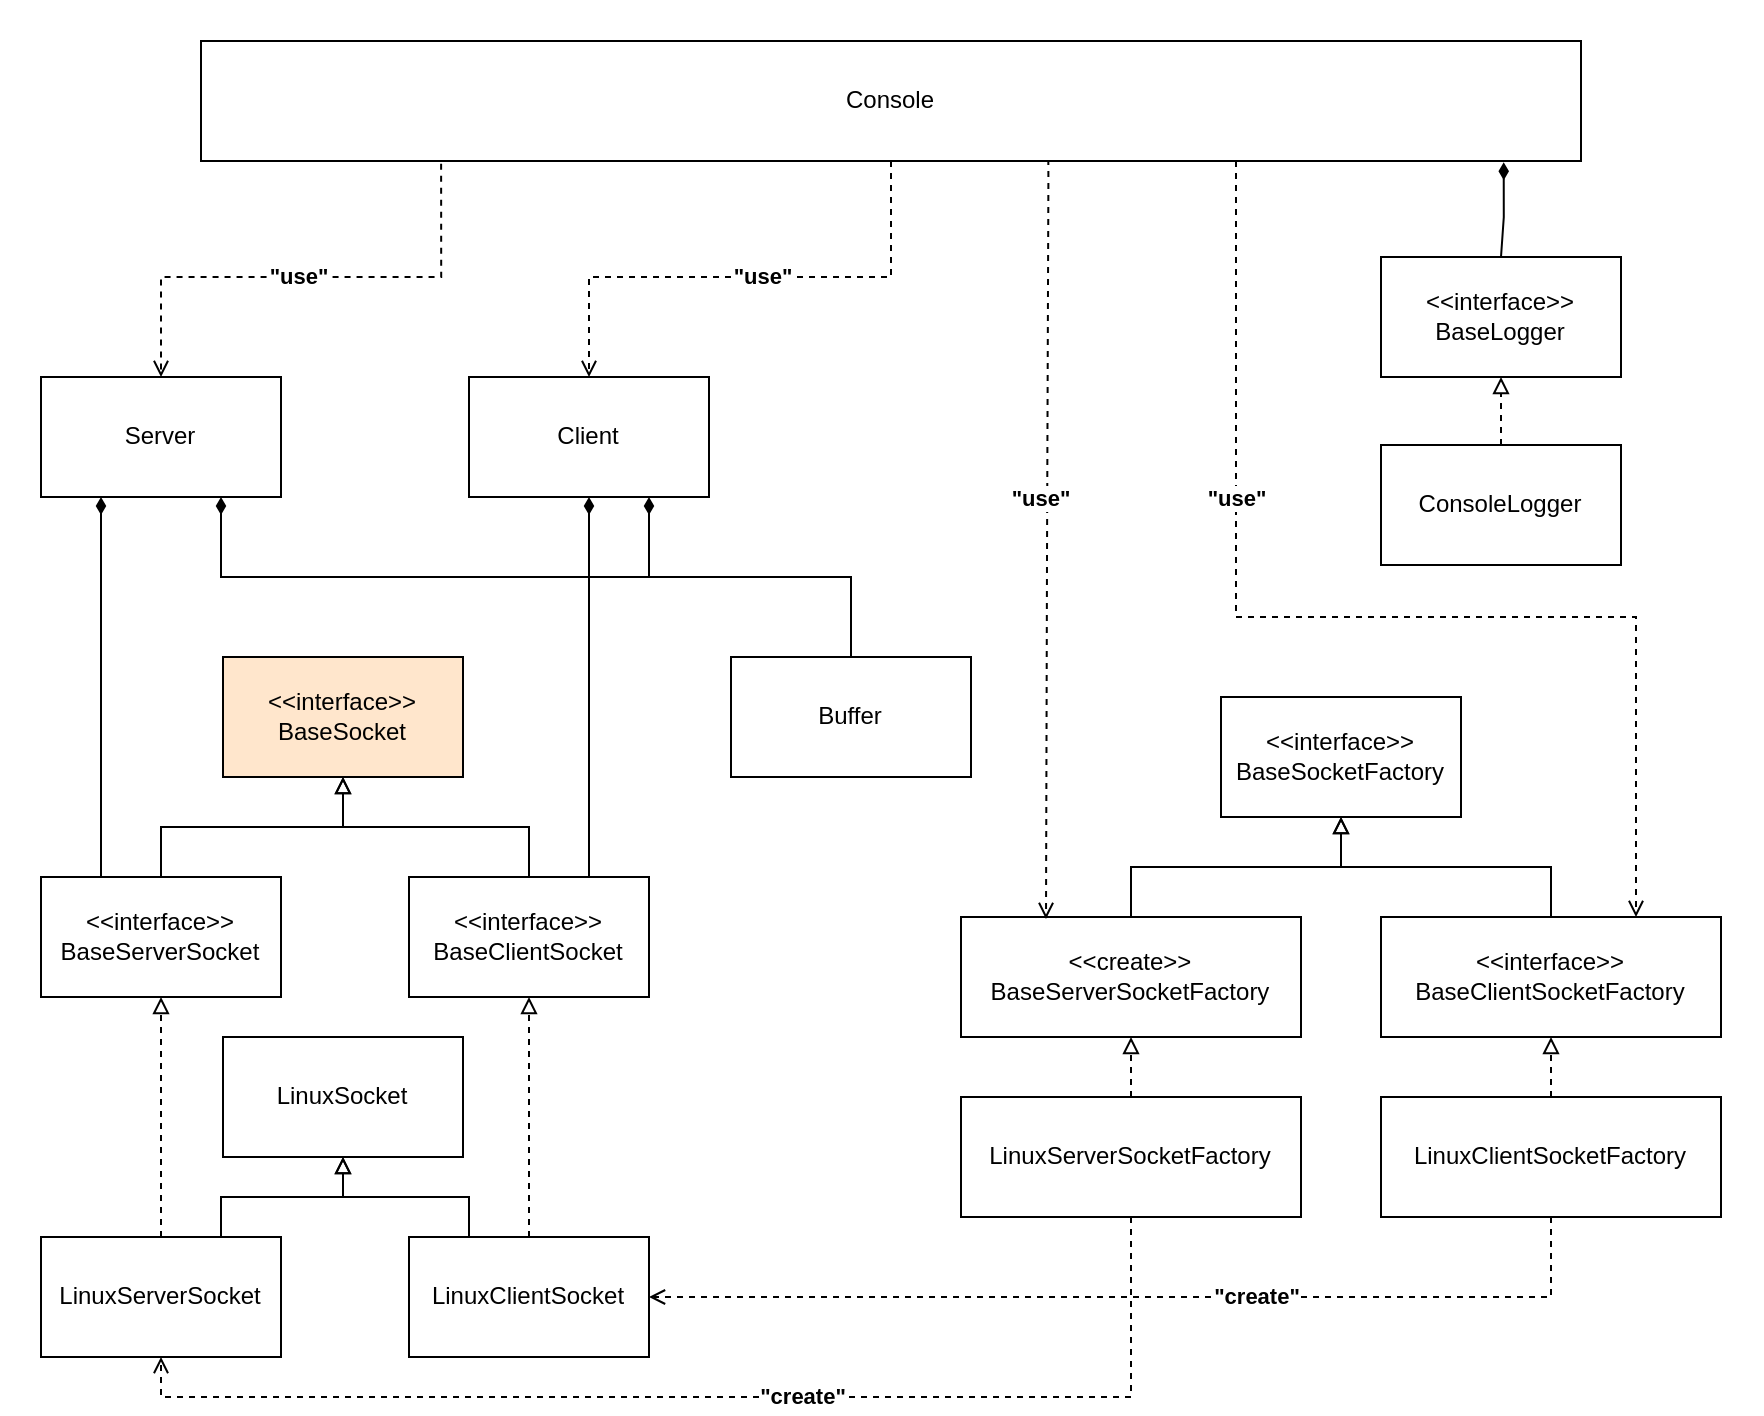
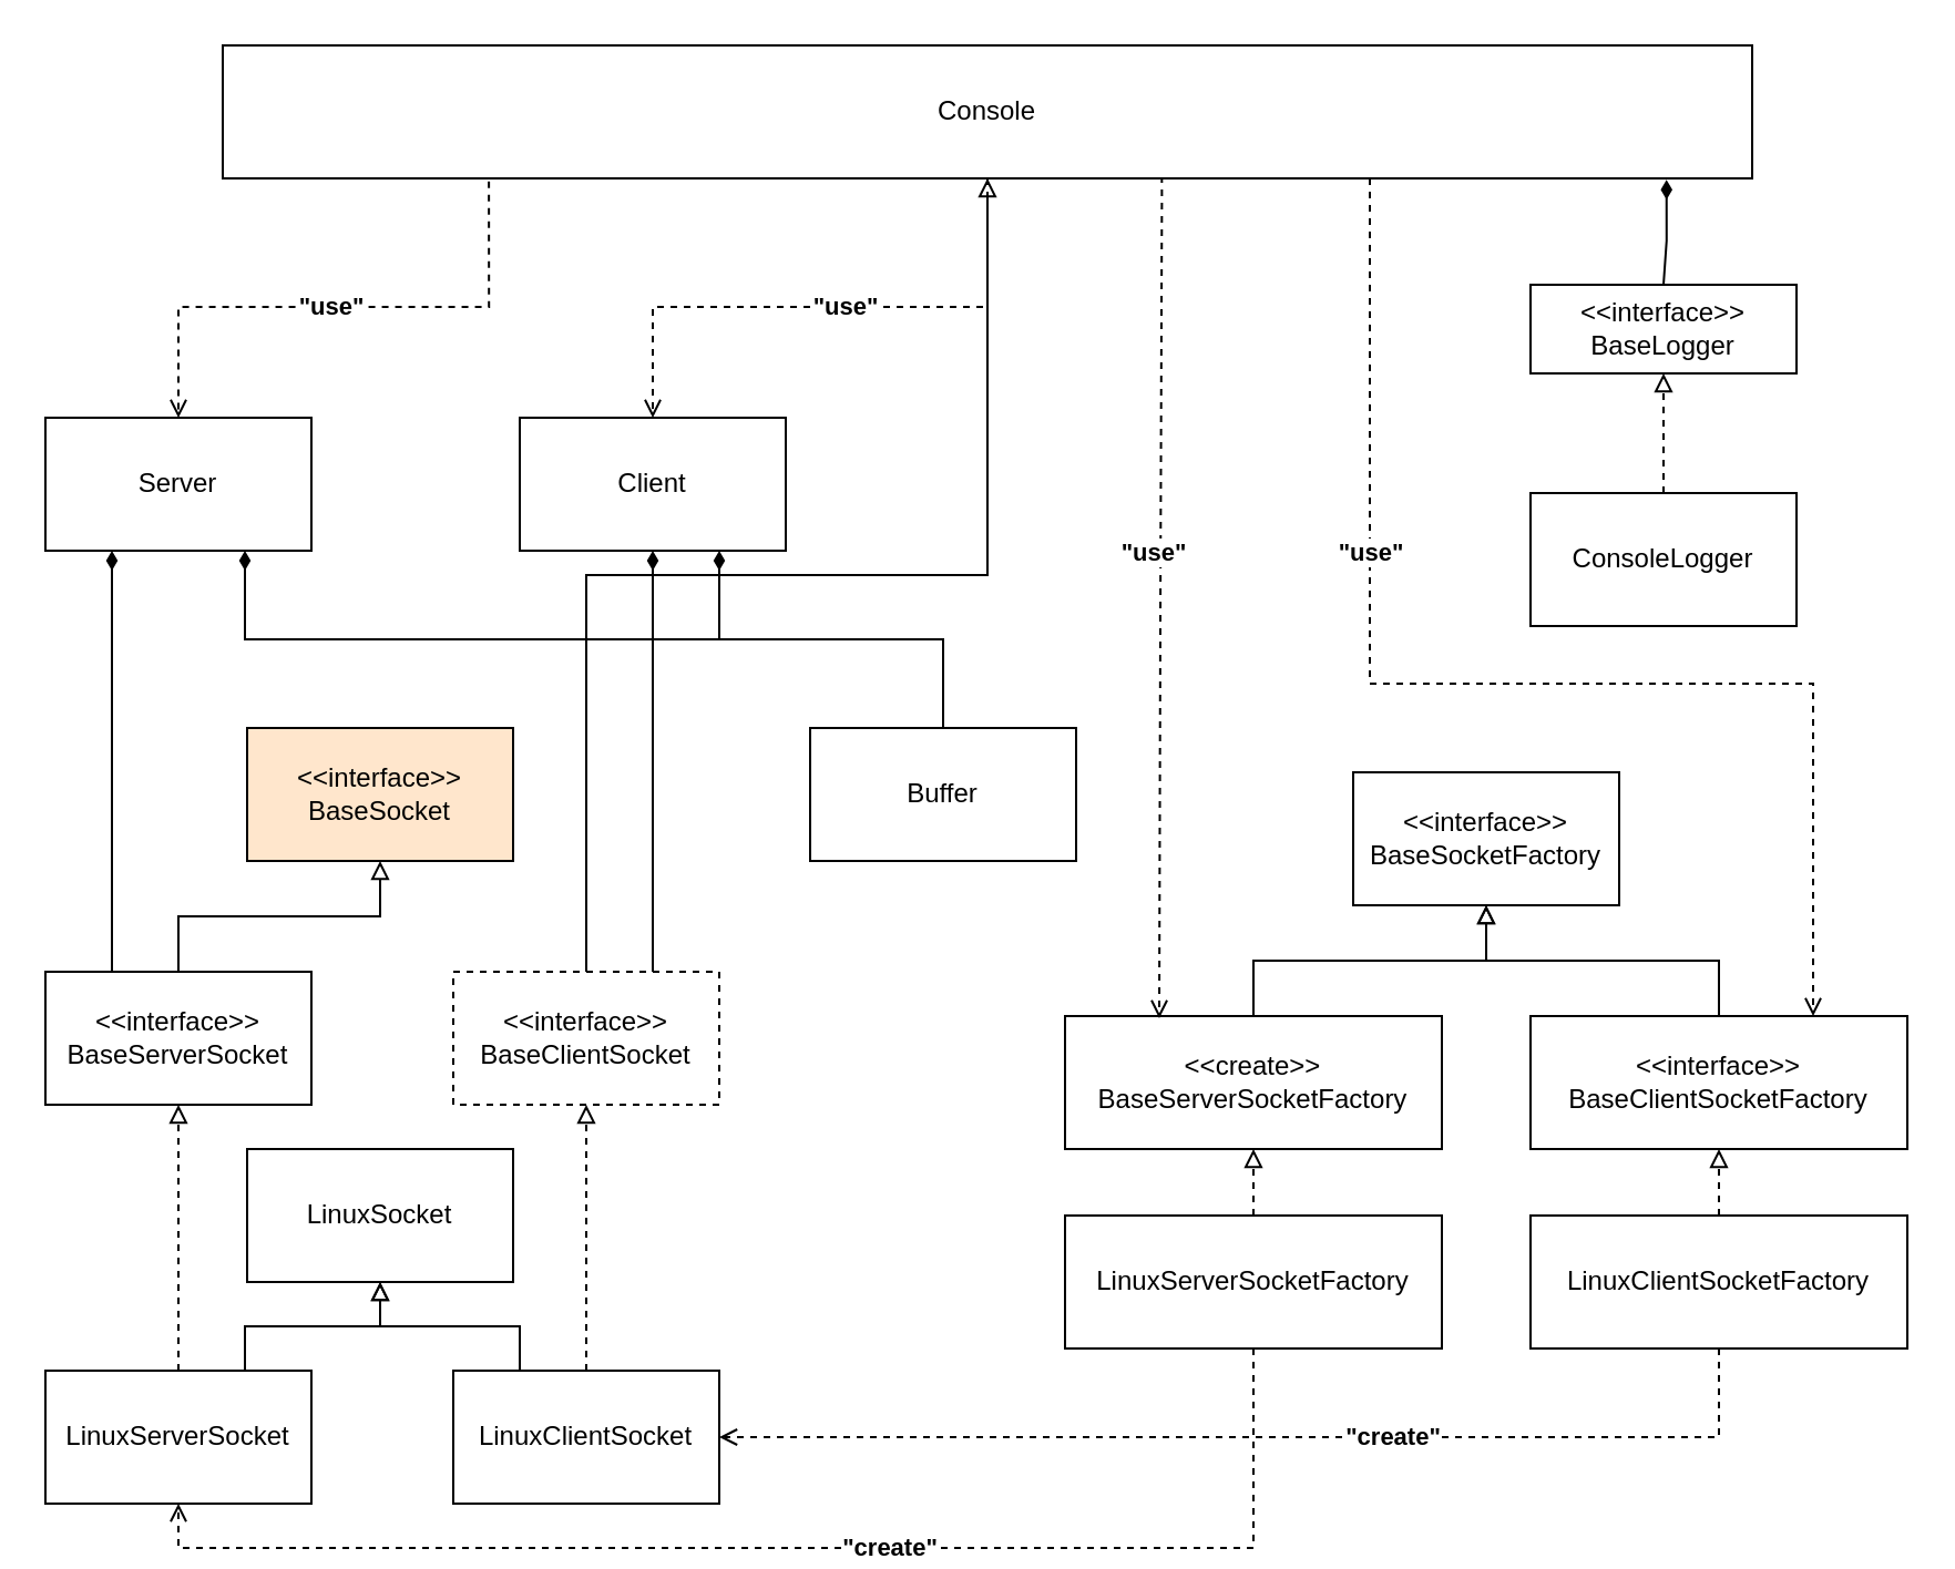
  <mxCell id="0" />
  <mxCell id="1" parent="0" />
  <mxCell id="2" value="&lt;div&gt;&amp;lt;&amp;lt;interface&amp;gt;&amp;gt;&lt;/div&gt;BaseSocket" style="rounded=0;whiteSpace=wrap;html=1;fillColor=#ffe6cc;" parent="1" vertex="1"><mxGeometry x="111" y="328" width="120" height="60" as="geometry" /></mxCell>
  <mxCell id="3" style="edgeStyle=orthogonalEdgeStyle;rounded=0;orthogonalLoop=1;jettySize=auto;html=1;exitX=0.5;exitY=0;exitDx=0;exitDy=0;entryX=0.5;entryY=1;entryDx=0;entryDy=0;endArrow=block;endFill=0;" parent="1" source="5" target="2" edge="1"><mxGeometry relative="1" as="geometry" /></mxCell>
  <mxCell id="4" style="edgeStyle=orthogonalEdgeStyle;rounded=0;orthogonalLoop=1;jettySize=auto;html=1;exitX=0.25;exitY=0;exitDx=0;exitDy=0;entryX=0.25;entryY=1;entryDx=0;entryDy=0;endArrow=diamondThin;endFill=1;" parent="1" source="5" target="33" edge="1"><mxGeometry relative="1" as="geometry" /></mxCell>
  <mxCell id="5" value="&lt;div&gt;&amp;lt;&amp;lt;interface&amp;gt;&amp;gt;&lt;br&gt;&lt;/div&gt;BaseServerSocket" style="rounded=0;whiteSpace=wrap;html=1;" parent="1" vertex="1"><mxGeometry x="20" y="438" width="120" height="60" as="geometry" /></mxCell>
- <mxCell id="6" style="edgeStyle=orthogonalEdgeStyle;rounded=0;orthogonalLoop=1;jettySize=auto;html=1;exitX=0.5;exitY=0;exitDx=0;exitDy=0;entryX=0.5;entryY=1;entryDx=0;entryDy=0;endArrow=block;endFill=0;" parent="1" source="7" target="2" edge="1"><mxGeometry relative="1" as="geometry" /></mxCell>
- <mxCell id="7" value="&lt;div&gt;&amp;lt;&amp;lt;interface&amp;gt;&amp;gt;&lt;br&gt;&lt;/div&gt;BaseClientSocket" style="rounded=0;whiteSpace=wrap;html=1;" parent="1" vertex="1"><mxGeometry x="204" y="438" width="120" height="60" as="geometry" /></mxCell>
+ <mxCell id="6" style="edgeStyle=orthogonalEdgeStyle;rounded=0;orthogonalLoop=1;jettySize=auto;html=1;exitX=0.5;exitY=0;exitDx=0;exitDy=0;endArrow=block;endFill=0;" parent="1" source="7" target="46" edge="1"><mxGeometry relative="1" as="geometry" /></mxCell>
+ <mxCell id="7" value="&lt;div&gt;&amp;lt;&amp;lt;interface&amp;gt;&amp;gt;&lt;br&gt;&lt;/div&gt;BaseClientSocket" style="rounded=0;whiteSpace=wrap;html=1;dashed=1;" parent="1" vertex="1"><mxGeometry x="204" y="438" width="120" height="60" as="geometry" /></mxCell>
  <mxCell id="8" style="edgeStyle=orthogonalEdgeStyle;rounded=0;orthogonalLoop=1;jettySize=auto;html=1;exitX=0.5;exitY=0;exitDx=0;exitDy=0;entryX=0.5;entryY=1;entryDx=0;entryDy=0;endArrow=block;endFill=0;dashed=1;" parent="1" source="10" target="5" edge="1"><mxGeometry relative="1" as="geometry"><Array as="points"><mxPoint x="80" y="518" /><mxPoint x="80" y="518" /></Array></mxGeometry></mxCell>
  <mxCell id="9" style="edgeStyle=orthogonalEdgeStyle;rounded=0;orthogonalLoop=1;jettySize=auto;html=1;exitX=0.75;exitY=0;exitDx=0;exitDy=0;entryX=0.5;entryY=1;entryDx=0;entryDy=0;endArrow=block;endFill=0;" parent="1" source="10" target="14" edge="1"><mxGeometry relative="1" as="geometry" /></mxCell>
  <mxCell id="10" value="LinuxServerSocket" style="rounded=0;whiteSpace=wrap;html=1;" parent="1" vertex="1"><mxGeometry x="20" y="618" width="120" height="60" as="geometry" /></mxCell>
  <mxCell id="11" style="edgeStyle=orthogonalEdgeStyle;rounded=0;orthogonalLoop=1;jettySize=auto;html=1;exitX=0.5;exitY=0;exitDx=0;exitDy=0;entryX=0.5;entryY=1;entryDx=0;entryDy=0;dashed=1;endArrow=block;endFill=0;" parent="1" source="13" target="7" edge="1"><mxGeometry relative="1" as="geometry"><Array as="points"><mxPoint x="264" y="528" /><mxPoint x="264" y="528" /></Array></mxGeometry></mxCell>
  <mxCell id="12" style="edgeStyle=orthogonalEdgeStyle;rounded=0;orthogonalLoop=1;jettySize=auto;html=1;exitX=0.25;exitY=0;exitDx=0;exitDy=0;entryX=0.5;entryY=1;entryDx=0;entryDy=0;endArrow=block;endFill=0;" parent="1" source="13" target="14" edge="1"><mxGeometry relative="1" as="geometry" /></mxCell>
  <mxCell id="13" value="LinuxClientSocket" style="rounded=0;whiteSpace=wrap;html=1;" parent="1" vertex="1"><mxGeometry x="204" y="618" width="120" height="60" as="geometry" /></mxCell>
  <mxCell id="14" value="LinuxSocket" style="rounded=0;whiteSpace=wrap;html=1;" parent="1" vertex="1"><mxGeometry x="111" y="518" width="120" height="60" as="geometry" /></mxCell>
  <mxCell id="15" value="&lt;div&gt;&amp;lt;&amp;lt;interface&amp;gt;&amp;gt;&lt;br&gt;&lt;/div&gt;BaseSocketFactory" style="rounded=0;whiteSpace=wrap;html=1;" parent="1" vertex="1"><mxGeometry x="610" y="348" width="120" height="60" as="geometry" /></mxCell>
  <mxCell id="16" style="edgeStyle=orthogonalEdgeStyle;rounded=0;orthogonalLoop=1;jettySize=auto;html=1;exitX=0.5;exitY=0;exitDx=0;exitDy=0;entryX=0.5;entryY=1;entryDx=0;entryDy=0;endArrow=block;endFill=0;" parent="1" source="17" target="15" edge="1"><mxGeometry relative="1" as="geometry" /></mxCell>
  <mxCell id="17" value="&lt;div&gt;&amp;lt;&amp;lt;create&amp;gt;&amp;gt;&lt;br&gt;&lt;/div&gt;BaseServerSocketFactory" style="rounded=0;whiteSpace=wrap;html=1;" parent="1" vertex="1"><mxGeometry x="480" y="458" width="170" height="60" as="geometry" /></mxCell>
  <mxCell id="18" style="edgeStyle=orthogonalEdgeStyle;rounded=0;orthogonalLoop=1;jettySize=auto;html=1;exitX=0.5;exitY=0;exitDx=0;exitDy=0;entryX=0.5;entryY=1;entryDx=0;entryDy=0;endArrow=block;endFill=0;" parent="1" source="19" target="15" edge="1"><mxGeometry relative="1" as="geometry" /></mxCell>
  <mxCell id="19" value="&lt;div&gt;&amp;lt;&amp;lt;interface&amp;gt;&amp;gt;&lt;br&gt;&lt;/div&gt;BaseClientSocketFactory" style="rounded=0;whiteSpace=wrap;html=1;" parent="1" vertex="1"><mxGeometry x="690" y="458" width="170" height="60" as="geometry" /></mxCell>
  <mxCell id="20" style="edgeStyle=orthogonalEdgeStyle;rounded=0;orthogonalLoop=1;jettySize=auto;html=1;exitX=0.5;exitY=0;exitDx=0;exitDy=0;entryX=0.5;entryY=1;entryDx=0;entryDy=0;endArrow=block;endFill=0;dashed=1;" parent="1" source="23" target="17" edge="1"><mxGeometry relative="1" as="geometry" /></mxCell>
  <mxCell id="21" style="edgeStyle=orthogonalEdgeStyle;rounded=0;orthogonalLoop=1;jettySize=auto;html=1;exitX=0.5;exitY=1;exitDx=0;exitDy=0;entryX=0.5;entryY=1;entryDx=0;entryDy=0;endArrow=open;endFill=0;dashed=1;" parent="1" source="23" target="10" edge="1"><mxGeometry relative="1" as="geometry" /></mxCell>
  <mxCell id="22" value="&quot;create&quot;" style="edgeLabel;html=1;align=center;verticalAlign=middle;resizable=0;points=[];fontStyle=1" parent="21" connectable="0" vertex="1"><mxGeometry x="-0.168" y="3" relative="1" as="geometry"><mxPoint x="-7" y="-4" as="offset" /></mxGeometry></mxCell>
  <mxCell id="23" value="LinuxServerSocketFactory" style="rounded=0;whiteSpace=wrap;html=1;" parent="1" vertex="1"><mxGeometry x="480" y="548" width="170" height="60" as="geometry" /></mxCell>
  <mxCell id="24" style="edgeStyle=orthogonalEdgeStyle;rounded=0;orthogonalLoop=1;jettySize=auto;html=1;exitX=0.5;exitY=0;exitDx=0;exitDy=0;entryX=0.5;entryY=1;entryDx=0;entryDy=0;endArrow=block;endFill=0;dashed=1;" parent="1" source="27" target="19" edge="1"><mxGeometry relative="1" as="geometry" /></mxCell>
  <mxCell id="25" style="edgeStyle=orthogonalEdgeStyle;rounded=0;orthogonalLoop=1;jettySize=auto;html=1;exitX=0.5;exitY=1;exitDx=0;exitDy=0;entryX=1;entryY=0.5;entryDx=0;entryDy=0;endArrow=open;endFill=0;dashed=1;" parent="1" source="27" target="13" edge="1"><mxGeometry relative="1" as="geometry" /></mxCell>
  <mxCell id="26" value="&quot;create&quot;" style="edgeLabel;html=1;align=center;verticalAlign=middle;resizable=0;points=[];fontStyle=1" parent="25" connectable="0" vertex="1"><mxGeometry x="-0.236" y="1" relative="1" as="geometry"><mxPoint y="-2" as="offset" /></mxGeometry></mxCell>
  <mxCell id="27" value="LinuxClientSocketFactory" style="rounded=0;whiteSpace=wrap;html=1;" parent="1" vertex="1"><mxGeometry x="690" y="548" width="170" height="60" as="geometry" /></mxCell>
- <mxCell id="28" value="&lt;div&gt;&amp;lt;&amp;lt;interface&amp;gt;&amp;gt;&lt;br&gt;&lt;/div&gt;BaseLogger" style="rounded=0;whiteSpace=wrap;html=1;" parent="1" vertex="1"><mxGeometry x="690" y="128" width="120" height="60" as="geometry" /></mxCell>
+ <mxCell id="28" value="&lt;div&gt;&amp;lt;&amp;lt;interface&amp;gt;&amp;gt;&lt;br&gt;&lt;/div&gt;BaseLogger" style="rounded=0;whiteSpace=wrap;html=1;" parent="1" vertex="1"><mxGeometry x="690" y="128" width="120" height="40" as="geometry" /></mxCell>
  <mxCell id="29" style="edgeStyle=orthogonalEdgeStyle;rounded=0;orthogonalLoop=1;jettySize=auto;html=1;exitX=0.5;exitY=0;exitDx=0;exitDy=0;entryX=0.5;entryY=1;entryDx=0;entryDy=0;endArrow=block;endFill=0;dashed=1;" parent="1" source="30" target="28" edge="1"><mxGeometry relative="1" as="geometry" /></mxCell>
  <mxCell id="30" value="ConsoleLogger" style="rounded=0;whiteSpace=wrap;html=1;" parent="1" vertex="1"><mxGeometry x="690" y="222" width="120" height="60" as="geometry" /></mxCell>
  <mxCell id="31" value="Buffer" style="rounded=0;whiteSpace=wrap;html=1;" parent="1" vertex="1"><mxGeometry x="365" y="328" width="120" height="60" as="geometry" /></mxCell>
  <mxCell id="32" style="edgeStyle=orthogonalEdgeStyle;rounded=0;orthogonalLoop=1;jettySize=auto;html=1;exitX=0.75;exitY=1;exitDx=0;exitDy=0;entryX=0.5;entryY=0;entryDx=0;entryDy=0;endArrow=none;endFill=0;startArrow=diamondThin;startFill=1;" parent="1" source="33" target="31" edge="1"><mxGeometry relative="1" as="geometry"><Array as="points"><mxPoint x="110" y="288" /><mxPoint x="425" y="288" /></Array></mxGeometry></mxCell>
  <mxCell id="33" value="Server" style="rounded=0;whiteSpace=wrap;html=1;" parent="1" vertex="1"><mxGeometry x="20" width="120" height="60" as="geometry" y="188" /></mxCell>
  <mxCell id="34" style="edgeStyle=orthogonalEdgeStyle;rounded=0;orthogonalLoop=1;jettySize=auto;html=1;exitX=0.5;exitY=1;exitDx=0;exitDy=0;entryX=0.75;entryY=0;entryDx=0;entryDy=0;endArrow=none;endFill=0;startArrow=diamondThin;startFill=1;" parent="1" source="36" target="7" edge="1"><mxGeometry relative="1" as="geometry" /></mxCell>
  <mxCell id="35" style="edgeStyle=orthogonalEdgeStyle;rounded=0;orthogonalLoop=1;jettySize=auto;html=1;exitX=0.75;exitY=1;exitDx=0;exitDy=0;entryX=0.5;entryY=0;entryDx=0;entryDy=0;endArrow=none;endFill=0;startArrow=diamondThin;startFill=1;" parent="1" source="36" target="31" edge="1"><mxGeometry relative="1" as="geometry" /></mxCell>
  <mxCell id="36" value="Client" style="rounded=0;whiteSpace=wrap;html=1;" parent="1" vertex="1"><mxGeometry x="234" width="120" height="60" as="geometry" y="188" /></mxCell>
  <mxCell id="37" style="edgeStyle=orthogonalEdgeStyle;rounded=0;orthogonalLoop=1;jettySize=auto;html=1;exitX=0.174;exitY=1.022;exitDx=0;exitDy=0;entryX=0.5;entryY=0;entryDx=0;entryDy=0;endArrow=open;endFill=0;dashed=1;exitPerimeter=0;" parent="1" source="46" target="33" edge="1"><mxGeometry relative="1" as="geometry"><Array as="points"><mxPoint x="220" y="138" /><mxPoint x="80" y="138" /></Array></mxGeometry></mxCell>
  <mxCell id="38" value="&quot;use&quot;" style="edgeLabel;html=1;align=center;verticalAlign=middle;resizable=0;points=[];fontStyle=1" parent="37" connectable="0" vertex="1"><mxGeometry x="0.043" y="-1" relative="1" as="geometry"><mxPoint x="1" as="offset" /></mxGeometry></mxCell>
  <mxCell id="39" style="edgeStyle=orthogonalEdgeStyle;rounded=0;orthogonalLoop=1;jettySize=auto;html=1;exitX=0.5;exitY=1;exitDx=0;exitDy=0;entryX=0.5;entryY=0;entryDx=0;entryDy=0;endArrow=open;endFill=0;dashed=1;" parent="1" source="46" target="36" edge="1"><mxGeometry relative="1" as="geometry"><Array as="points"><mxPoint x="445" y="138" /><mxPoint x="294" y="138" /></Array></mxGeometry></mxCell>
  <mxCell id="40" value="&quot;use&quot;" style="edgeLabel;html=1;align=center;verticalAlign=middle;resizable=0;points=[];fontStyle=1" parent="39" connectable="0" vertex="1"><mxGeometry x="-0.358" relative="1" as="geometry"><mxPoint x="-40" y="-1" as="offset" /></mxGeometry></mxCell>
  <mxCell id="41" style="edgeStyle=orthogonalEdgeStyle;rounded=0;orthogonalLoop=1;jettySize=auto;html=1;exitX=0.614;exitY=0.983;exitDx=0;exitDy=0;entryX=0.25;entryY=0;entryDx=0;entryDy=0;endArrow=open;endFill=0;dashed=1;exitPerimeter=0;" parent="1" source="46" edge="1"><mxGeometry relative="1" as="geometry"><Array as="points"><mxPoint x="524" y="89" /><mxPoint x="523" y="89" /><mxPoint x="523" y="279" /><mxPoint x="523" y="279" /></Array><mxPoint x="617.5" y="80" as="sourcePoint" /><mxPoint x="522.5" y="459" as="targetPoint" /></mxGeometry></mxCell>
  <mxCell id="42" value="&quot;use&quot;" style="edgeLabel;html=1;align=center;verticalAlign=middle;resizable=0;points=[];fontStyle=1" parent="41" connectable="0" vertex="1"><mxGeometry x="0.162" y="-3" relative="1" as="geometry"><mxPoint y="-51" as="offset" /></mxGeometry></mxCell>
  <mxCell id="43" style="edgeStyle=orthogonalEdgeStyle;rounded=0;orthogonalLoop=1;jettySize=auto;html=1;exitX=0.75;exitY=1;exitDx=0;exitDy=0;entryX=0.75;entryY=0;entryDx=0;entryDy=0;endArrow=open;endFill=0;dashed=1;" parent="1" source="46" target="19" edge="1"><mxGeometry relative="1" as="geometry"><Array as="points"><mxPoint x="618" y="308" /><mxPoint x="818" y="308" /></Array></mxGeometry></mxCell>
  <mxCell id="44" value="&quot;use&quot;" style="edgeLabel;html=1;align=center;verticalAlign=middle;resizable=0;points=[];fontStyle=1" parent="43" connectable="0" vertex="1"><mxGeometry x="0.074" y="1" relative="1" as="geometry"><mxPoint x="-82" y="-59" as="offset" /></mxGeometry></mxCell>
  <mxCell id="45" style="edgeStyle=orthogonalEdgeStyle;rounded=0;orthogonalLoop=1;jettySize=auto;html=1;exitX=0.944;exitY=1.01;exitDx=0;exitDy=0;entryX=0.5;entryY=0;entryDx=0;entryDy=0;endArrow=none;endFill=0;startArrow=diamondThin;startFill=1;exitPerimeter=0;" parent="1" source="46" target="28" edge="1"><mxGeometry relative="1" as="geometry"><Array as="points"><mxPoint x="751" y="108" /><mxPoint x="751" y="138" /></Array></mxGeometry></mxCell>
  <mxCell id="46" value="Console" style="rounded=0;whiteSpace=wrap;html=1;" parent="1" vertex="1"><mxGeometry x="100" y="20" width="690" height="60" as="geometry" /></mxCell>
